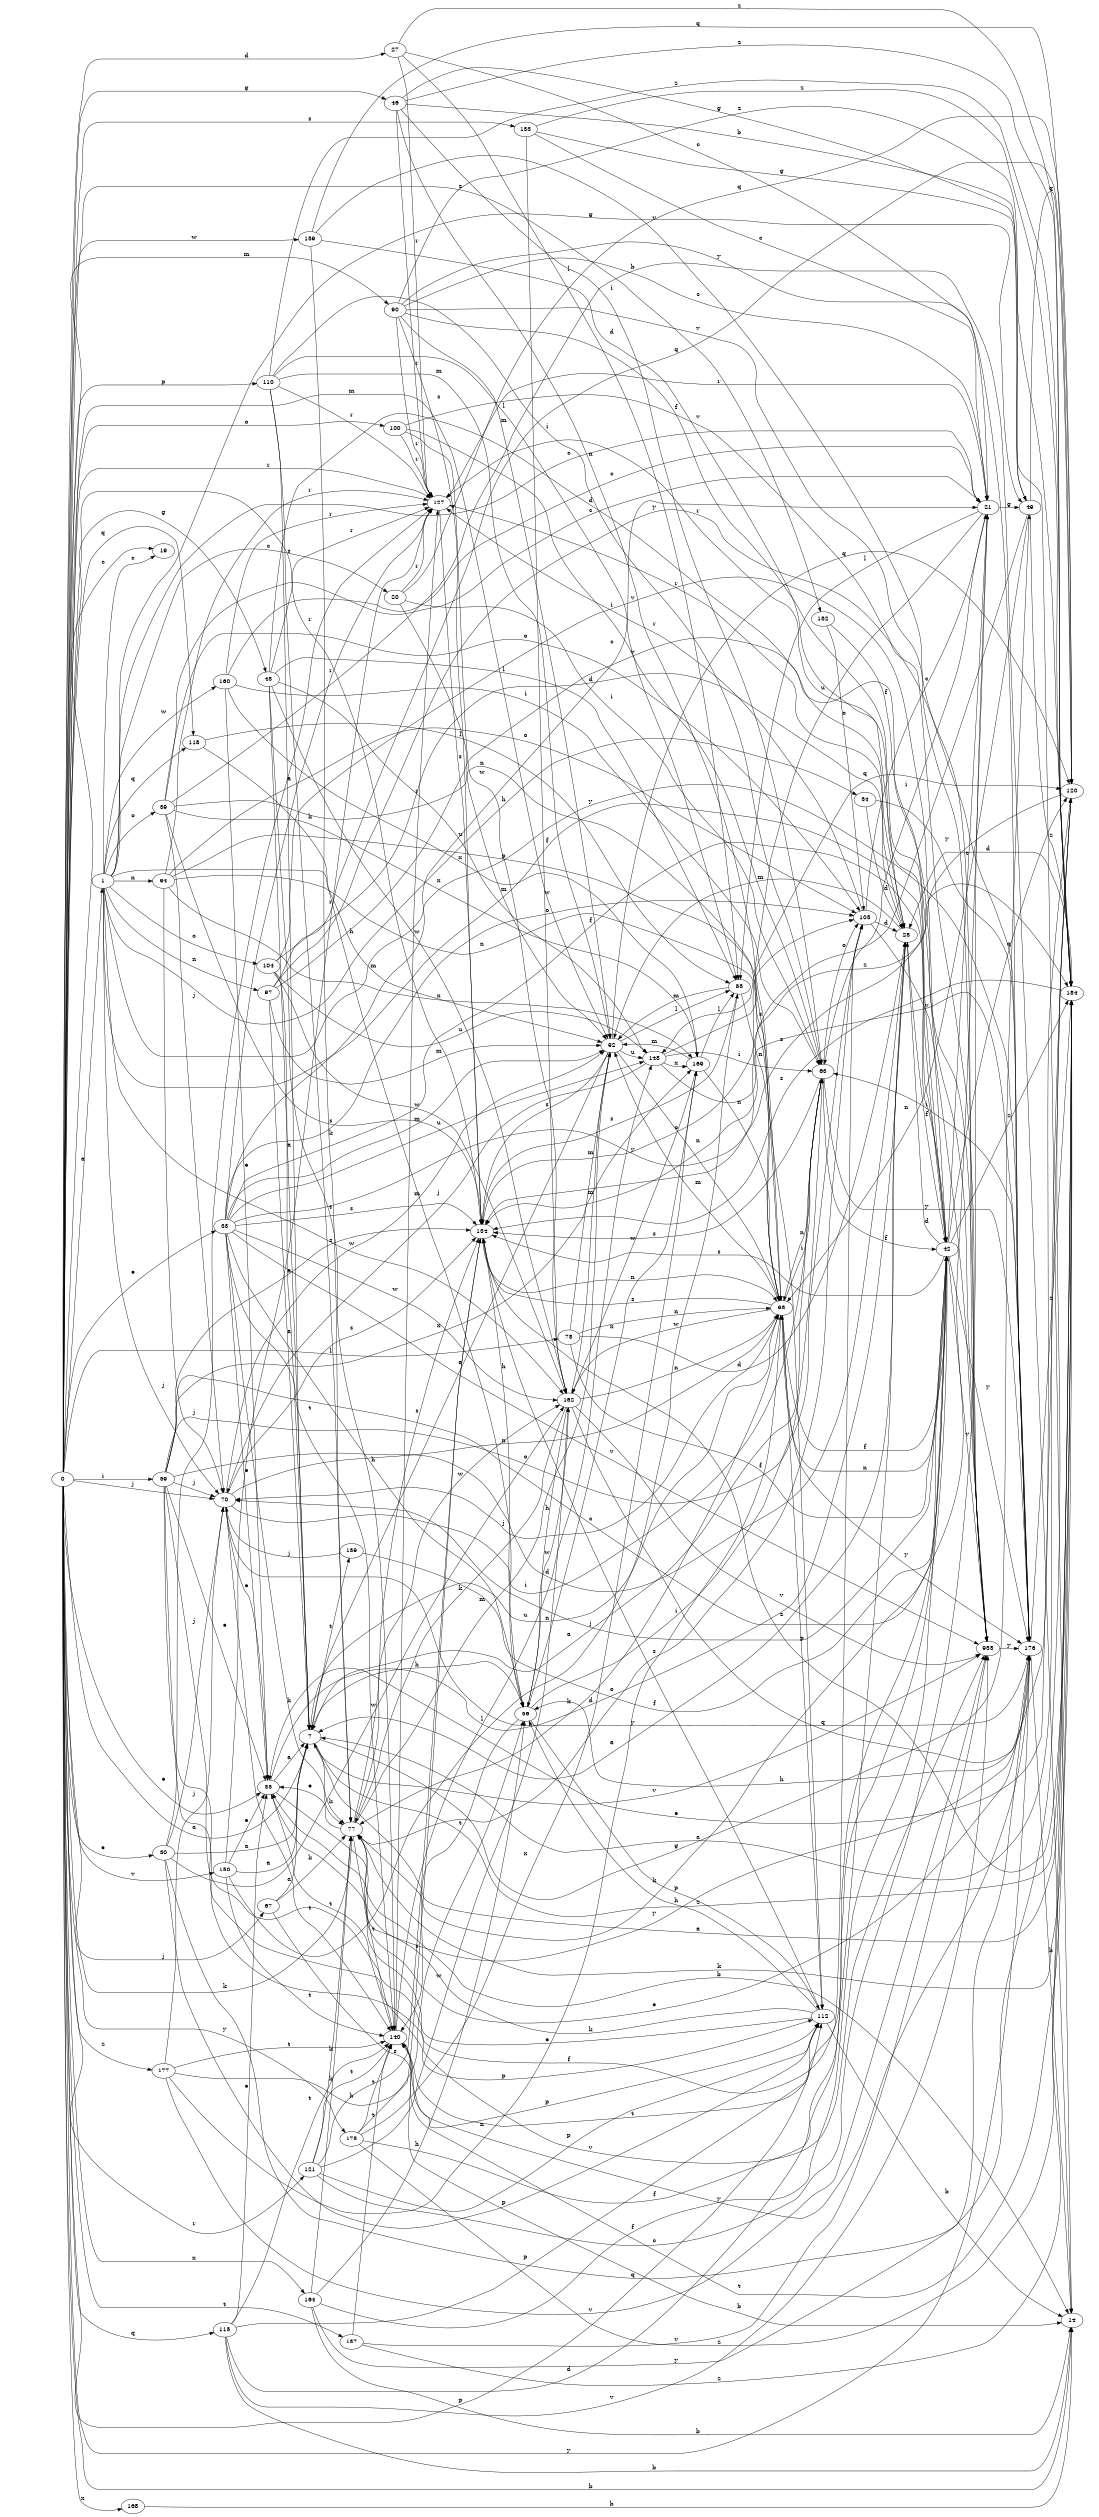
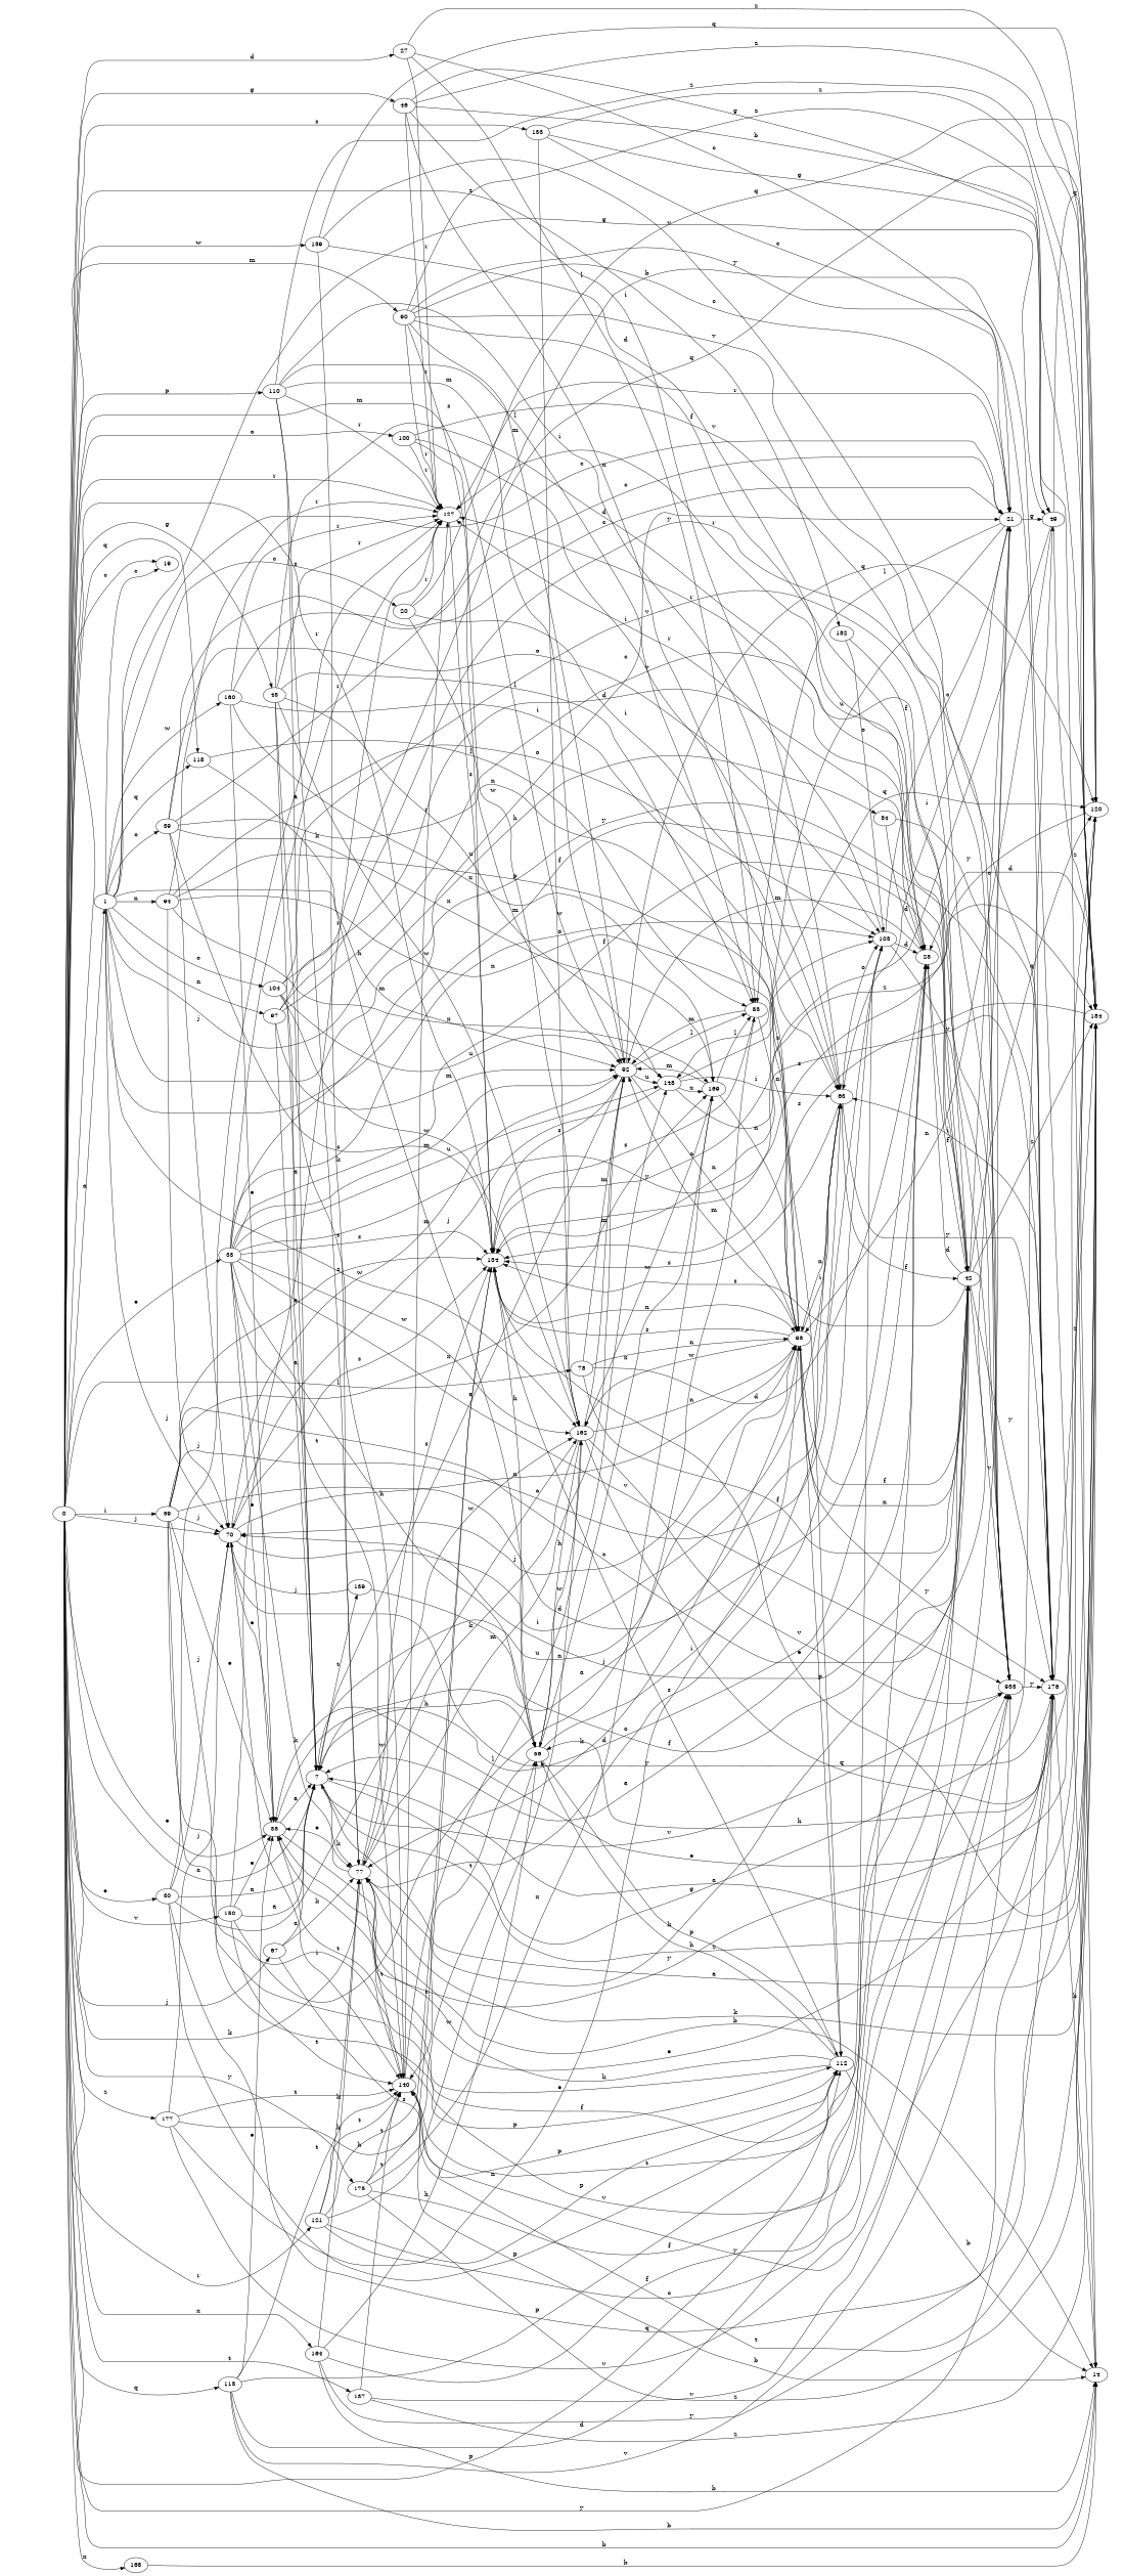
  strict digraph {
    rankdir=LR
    0
    1
    7
    14
    19
    27
    30
    33
    35
    46
    48
    59
    67
    70
    77
    78
    90
    92
    100
    110
    112
    115
    118
    121
    127
    133
    134
    137
    150
    159
    164
    168
    175
    176
    177
    182
    20
    21
    39
    42
    49
    54
    94
    97
    104
    160
    162
    56
    98
    139
    n51 [label=955]
    184
    85
    120
    148
    105
    140
    28
    63
    169
    0 -> 1 [label=a]
    0 -> 7 [label=a]
    0 -> 14 [label=b]
    0 -> 19 [label=c]
    0 -> 27 [label=d]
    0 -> 30 [label=e]
    0 -> 33 [label=e]
    0 -> 35 [label=e]
    0 -> 46 [label=g]
    0 -> 48 [label=g]
    0 -> 59 [label=i]
    0 -> 67 [label=j]
    0 -> 70 [label=j]
    0 -> 77 [label=k]
    0 -> 78 [label=l]
    0 -> 90 [label=m]
    0 -> 92 [label=m]
    0 -> 100 [label=o]
    0 -> 110 [label=p]
    0 -> 112 [label=p]
    0 -> 115 [label=q]
    0 -> 118 [label=q]
    0 -> 121 [label=r]
    0 -> 127 [label=r]
    0 -> 133 [label=s]
    0 -> 134 [label=s]
    0 -> 137 [label=t]
    0 -> 150 [label=v]
    0 -> 159 [label=w]
    0 -> 164 [label=x]
    0 -> 168 [label=x]
    0 -> 175 [label=y]
    0 -> 176 [label=y]
    0 -> 177 [label=z]
    0 -> 182 [label=z]
    1 -> 19 [label=c]
    1 -> 70 [label=j]
    1 -> 92 [label=m]
    1 -> 118 [label=q]
    1 -> 176 [label=y]
    1 -> 20 [label=c]
    1 -> 21 [label=c]
    1 -> 39 [label=o]
    1 -> 42 [label=f]
    1 -> 49 [label=g]
    1 -> 54 [label=h]
    1 -> 94 [label=n]
    1 -> 97 [label=n]
    1 -> 104 [label=o]
    1 -> 160 [label=w]
    1 -> 162 [label=w]
    7 -> 77 [label=k]
    7 -> 49 [label=g]
    7 -> 56 [label=h]
    7 -> 98 [label=n]
    7 -> 139 [label=t]
    7 -> n51 [label=v]
    7 -> 184 [label=z]
    27 -> 127 [label=r]
    27 -> 21 [label=c]
    27 -> 184 [label=z]
    27 -> 85 [label=l]
    30 -> 7 [label=a]
    30 -> 70 [label=j]
    30 -> 112 [label=p]
    30 -> 127 [label=r]
    30 -> 162 [label=w]
    30 -> 120 [label=q]
    33 -> 35 [label=e]
    33 -> 77 [label=k]
    33 -> 92 [label=m]
    33 -> 127 [label=r]
    33 -> 134 [label=s]
    33 -> 176 [label=y]
    33 -> 21 [label=c]
    33 -> 42 [label=f]
    33 -> 162 [label=w]
    33 -> 56 [label=h]
    33 -> n51 [label=v]
    33 -> 148 [label=u]
    33 -> 105 [label=o]
    33 -> 140 [label=t]
    35 -> 7 [label=a]
    35 -> 176 [label=y]
    35 -> 140 [label=t]
    35 -> 28 [label=d]
    46 -> 14 [label=b]
    46 -> 127 [label=r]
    46 -> 49 [label=g]
    46 -> 98 [label=n]
    46 -> 184 [label=z]
    46 -> 63 [label=i]
    48 -> 7 [label=a]
    48 -> 127 [label=r]
    48 -> 162 [label=w]
    48 -> 85 [label=l]
    48 -> 148 [label=u]
    48 -> 140 [label=t]
    48 -> 28 [label=d]
    59 -> 35 [label=e]
    59 -> 70 [label=j]
    59 -> 112 [label=p]
    59 -> 134 [label=s]
    59 -> 21 [label=c]
    59 -> 42 [label=f]
    59 -> n51 [label=v]
    59 -> 105 [label=o]
    59 -> 28 [label=d]
    59 -> 169 [label=x]
    67 -> 7 [label=a]
    67 -> 77 [label=k]
    67 -> 112 [label=p]
    70 -> 35 [label=e]
    70 -> 92 [label=m]
    70 -> 134 [label=s]
    70 -> 176 [label=y]
    70 -> 98 [label=n]
-   70 -> 140 [label=t]
+   70 -> 140 [label=i]
    70 -> 63 [label=i]
    77 -> 14 [label=b]
    77 -> 35 [label=e]
    77 -> 92 [label=m]
    77 -> 134 [label=s]
    77 -> 162 [label=w]
    77 -> 105 [label=o]
    77 -> 140 [label=t]
    78 -> 92 [label=m]
    78 -> 42 [label=f]
    78 -> 98 [label=n]
    78 -> 28 [label=d]
    90 -> 92 [label=m]
    90 -> 127 [label=r]
    90 -> 134 [label=s]
    90 -> 176 [label=y]
    90 -> 21 [label=c]
    90 -> 42 [label=f]
    90 -> n51 [label=v]
    90 -> 184 [label=z]
    92 -> 7 [label=a]
    92 -> 134 [label=s]
    92 -> 98 [label=n]
    92 -> 85 [label=l]
    92 -> 120 [label=q]
    92 -> 148 [label=u]
    100 -> 127 [label=r]
    100 -> 162 [label=w]
    100 -> n51 [label=v]
    100 -> 63 [label=i]
    110 -> 7 [label=a]
    110 -> 77 [label=k]
    110 -> 92 [label=m]
    110 -> 127 [label=r]
    110 -> 184 [label=z]
    110 -> 85 [label=l]
    110 -> 63 [label=i]
    112 -> 14 [label=b]
    112 -> 35 [label=e]
    112 -> 77 [label=k]
    112 -> 134 [label=s]
    112 -> 56 [label=h]
    115 -> 14 [label=b]
    115 -> 35 [label=e]
    115 -> 112 [label=p]
    115 -> n51 [label=v]
    115 -> 140 [label=t]
    115 -> 28 [label=d]
    118 -> 56 [label=h]
    118 -> 85 [label=l]
    121 -> 77 [label=k]
    121 -> 112 [label=p]
    121 -> 134 [label=s]
    121 -> 21 [label=c]
    121 -> 162 [label=w]
    121 -> 140 [label=t]
    127 -> 134 [label=s]
    133 -> 21 [label=c]
    133 -> 49 [label=g]
    133 -> 162 [label=w]
    133 -> 184 [label=z]
    134 -> 56 [label=h]
    134 -> 98 [label=n]
-   134 -> 184 [label=z]
+   134 -> 184 [label=e]
    134 -> 105 [label=o]
    137 -> n51 [label=v]
    137 -> 184 [label=z]
    137 -> 140 [label=t]
    150 -> 7 [label=a]
    150 -> 35 [label=e]
    150 -> 127 [label=r]
    150 -> 85 [label=l]
    150 -> 140 [label=t]
    159 -> 77 [label=k]
    159 -> n51 [label=v]
    159 -> 120 [label=q]
    159 -> 28 [label=d]
    164 -> 14 [label=b]
    164 -> 77 [label=k]
    164 -> 176 [label=y]
    164 -> 42 [label=f]
    164 -> 56 [label=h]
    168 -> 14 [label=b]
    175 -> 134 [label=s]
    175 -> 42 [label=f]
    175 -> 184 [label=z]
    175 -> 140 [label=t]
    175 -> 169 [label=x]
    176 -> 14 [label=b]
    176 -> 35 [label=e]
    176 -> 56 [label=h]
    176 -> 184 [label=z]
    176 -> 63 [label=i]
    177 -> 70 [label=j]
    177 -> 56 [label=h]
    177 -> 98 [label=n]
    177 -> n51 [label=v]
    177 -> 140 [label=t]
    182 -> 42 [label=f]
    182 -> 105 [label=o]
    20 -> 92 [label=m]
    20 -> 127 [label=r]
    20 -> 120 [label=q]
    20 -> 63 [label=i]
    21 -> 127 [label=r]
    21 -> 49 [label=g]
    21 -> 85 [label=l]
    21 -> 148 [label=u]
    21 -> 63 [label=i]
    39 -> 14 [label=b]
    39 -> 70 [label=j]
    39 -> 134 [label=s]
    39 -> 21 [label=c]
    39 -> 98 [label=n]
    39 -> 105 [label=o]
    39 -> 169 [label=x]
    42 -> 70 [label=j]
    42 -> 77 [label=k]
    42 -> 127 [label=r]
    42 -> 134 [label=s]
    42 -> 176 [label=y]
    42 -> 21 [label=c]
    42 -> 98 [label=n]
    42 -> n51 [label=v]
    42 -> 184 [label=z]
    42 -> 120 [label=q]
    42 -> 28 [label=d]
    49 -> 134 [label=s]
    49 -> 98 [label=n]
    49 -> 184 [label=z]
    49 -> 120 [label=q]
    54 -> 176 [label=y]
    54 -> 28 [label=d]
    94 -> 70 [label=j]
    94 -> 112 [label=p]
    94 -> 127 [label=r]
    94 -> 98 [label=n]
    94 -> 105 [label=o]
    94 -> 169 [label=x]
    97 -> 7 [label=a]
    97 -> 92 [label=m]
    97 -> 176 [label=y]
    97 -> n51 [label=v]
    97 -> 120 [label=q]
    104 -> 7 [label=a]
    104 -> 162 [label=w]
    104 -> n51 [label=v]
    104 -> 148 [label=u]
    104 -> 28 [label=d]
    160 -> 35 [label=e]
    160 -> 127 [label=r]
    160 -> 21 [label=c]
    160 -> 63 [label=i]
    160 -> 169 [label=x]
    162 -> 77 [label=k]
    162 -> 92 [label=m]
    162 -> 56 [label=h]
    162 -> 98 [label=n]
    162 -> n51 [label=v]
    162 -> 120 [label=q]
    56 -> 112 [label=p]
    56 -> 162 [label=w]
    56 -> 140 [label=t]
    56 -> 63 [label=i]
    56 -> 169 [label=x]
    98 -> 70 [label=j]
    98 -> 77 [label=k]
    98 -> 92 [label=m]
    98 -> 112 [label=p]
    98 -> 134 [label=s]
    98 -> 176 [label=y]
    98 -> 42 [label=f]
    98 -> 162 [label=w]
    98 -> 63 [label=i]
    139 -> 70 [label=j]
    139 -> 42 [label=f]
    n51 -> 176 [label=y]
    184 -> 7 [label=a]
    184 -> 77 [label=k]
    184 -> 134 [label=s]
    184 -> 140 [label=t]
    184 -> 28 [label=d]
    85 -> 92 [label=m]
    85 -> 134 [label=s]
    85 -> 98 [label=n]
    120 -> 7 [label=a]
    120 -> 35 [label=e]
    120 -> 134 [label=s]
    148 -> 70 [label=j]
    148 -> 184 [label=z]
    148 -> 120 [label=q]
    148 -> 63 [label=i]
    148 -> 169 [label=x]
    105 -> 127 [label=r]
    105 -> 21 [label=c]
    105 -> n51 [label=v]
    105 -> 140 [label=t]
    105 -> 28 [label=d]
    140 -> 14 [label=b]
    140 -> 127 [label=r]
    140 -> 176 [label=y]
    140 -> 148 [label=u]
    28 -> 7 [label=a]
    28 -> 92 [label=m]
    28 -> 127 [label=r]
    28 -> 42 [label=f]
    63 -> 7 [label=a]
    63 -> 134 [label=s]
    63 -> 176 [label=y]
    63 -> 42 [label=f]
    63 -> 98 [label=n]
    63 -> 105 [label=o]
    169 -> 92 [label=m]
    169 -> 162 [label=w]
    169 -> 98 [label=n]
    169 -> 85 [label=l]
  }
